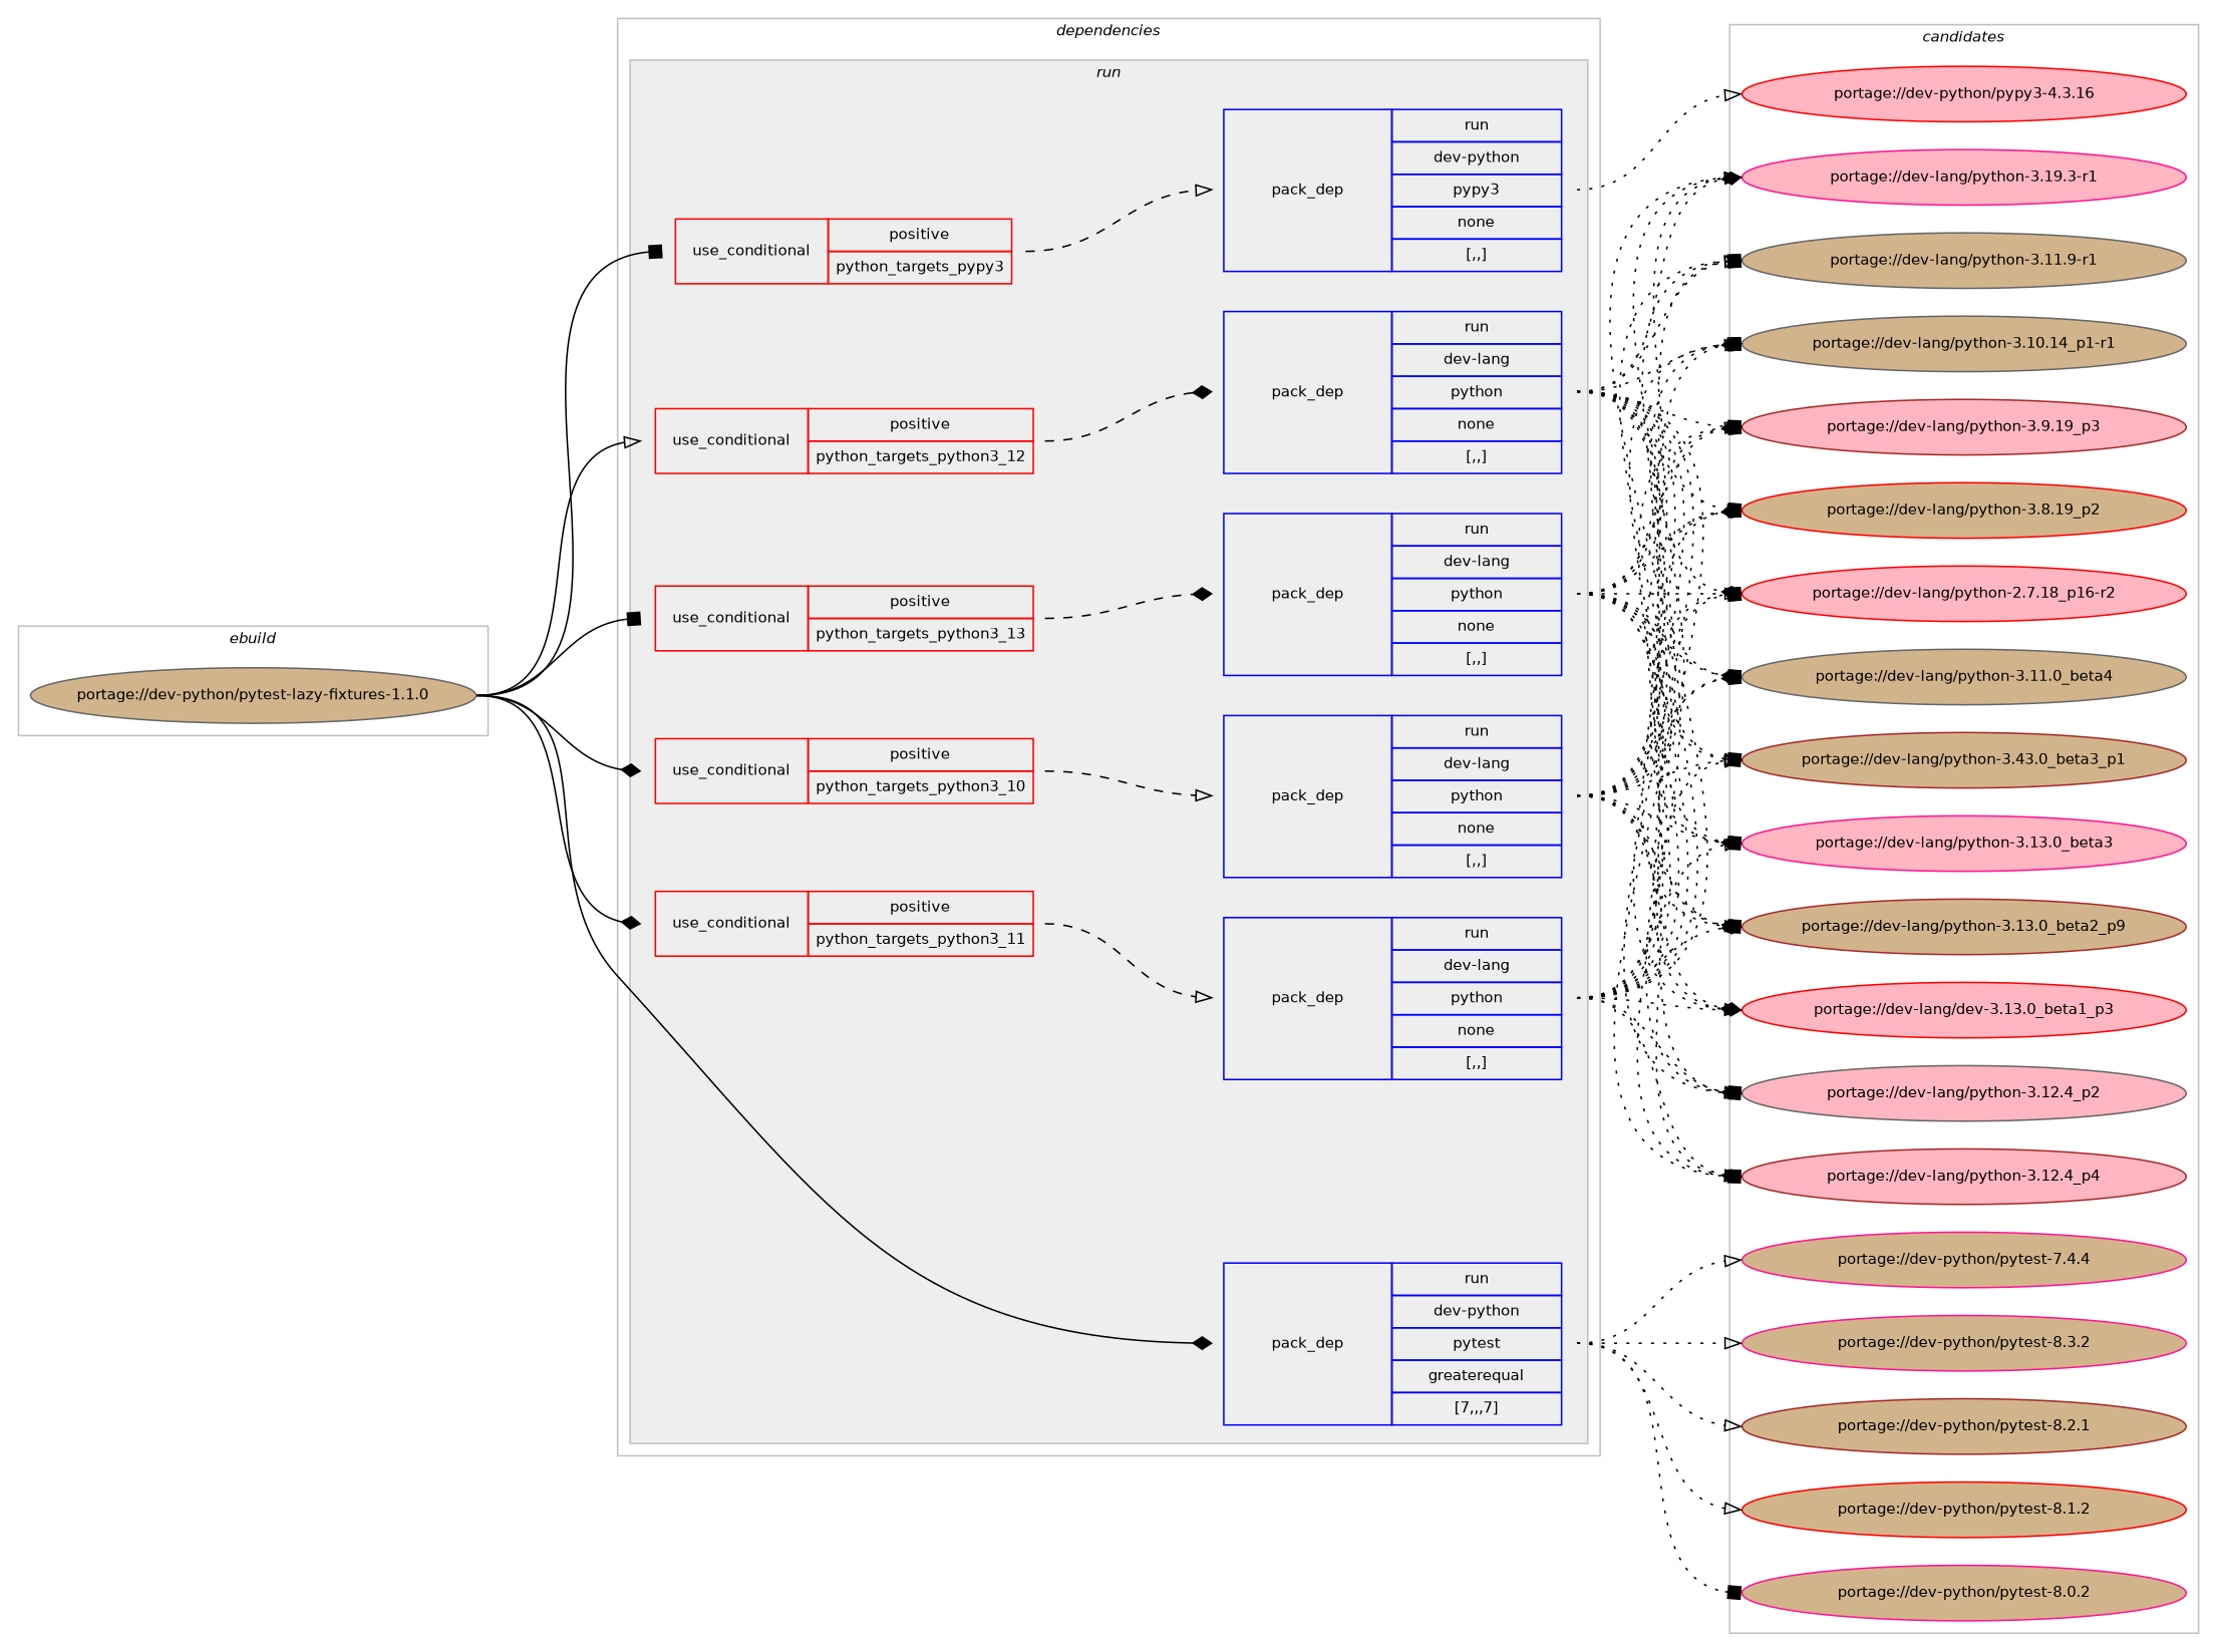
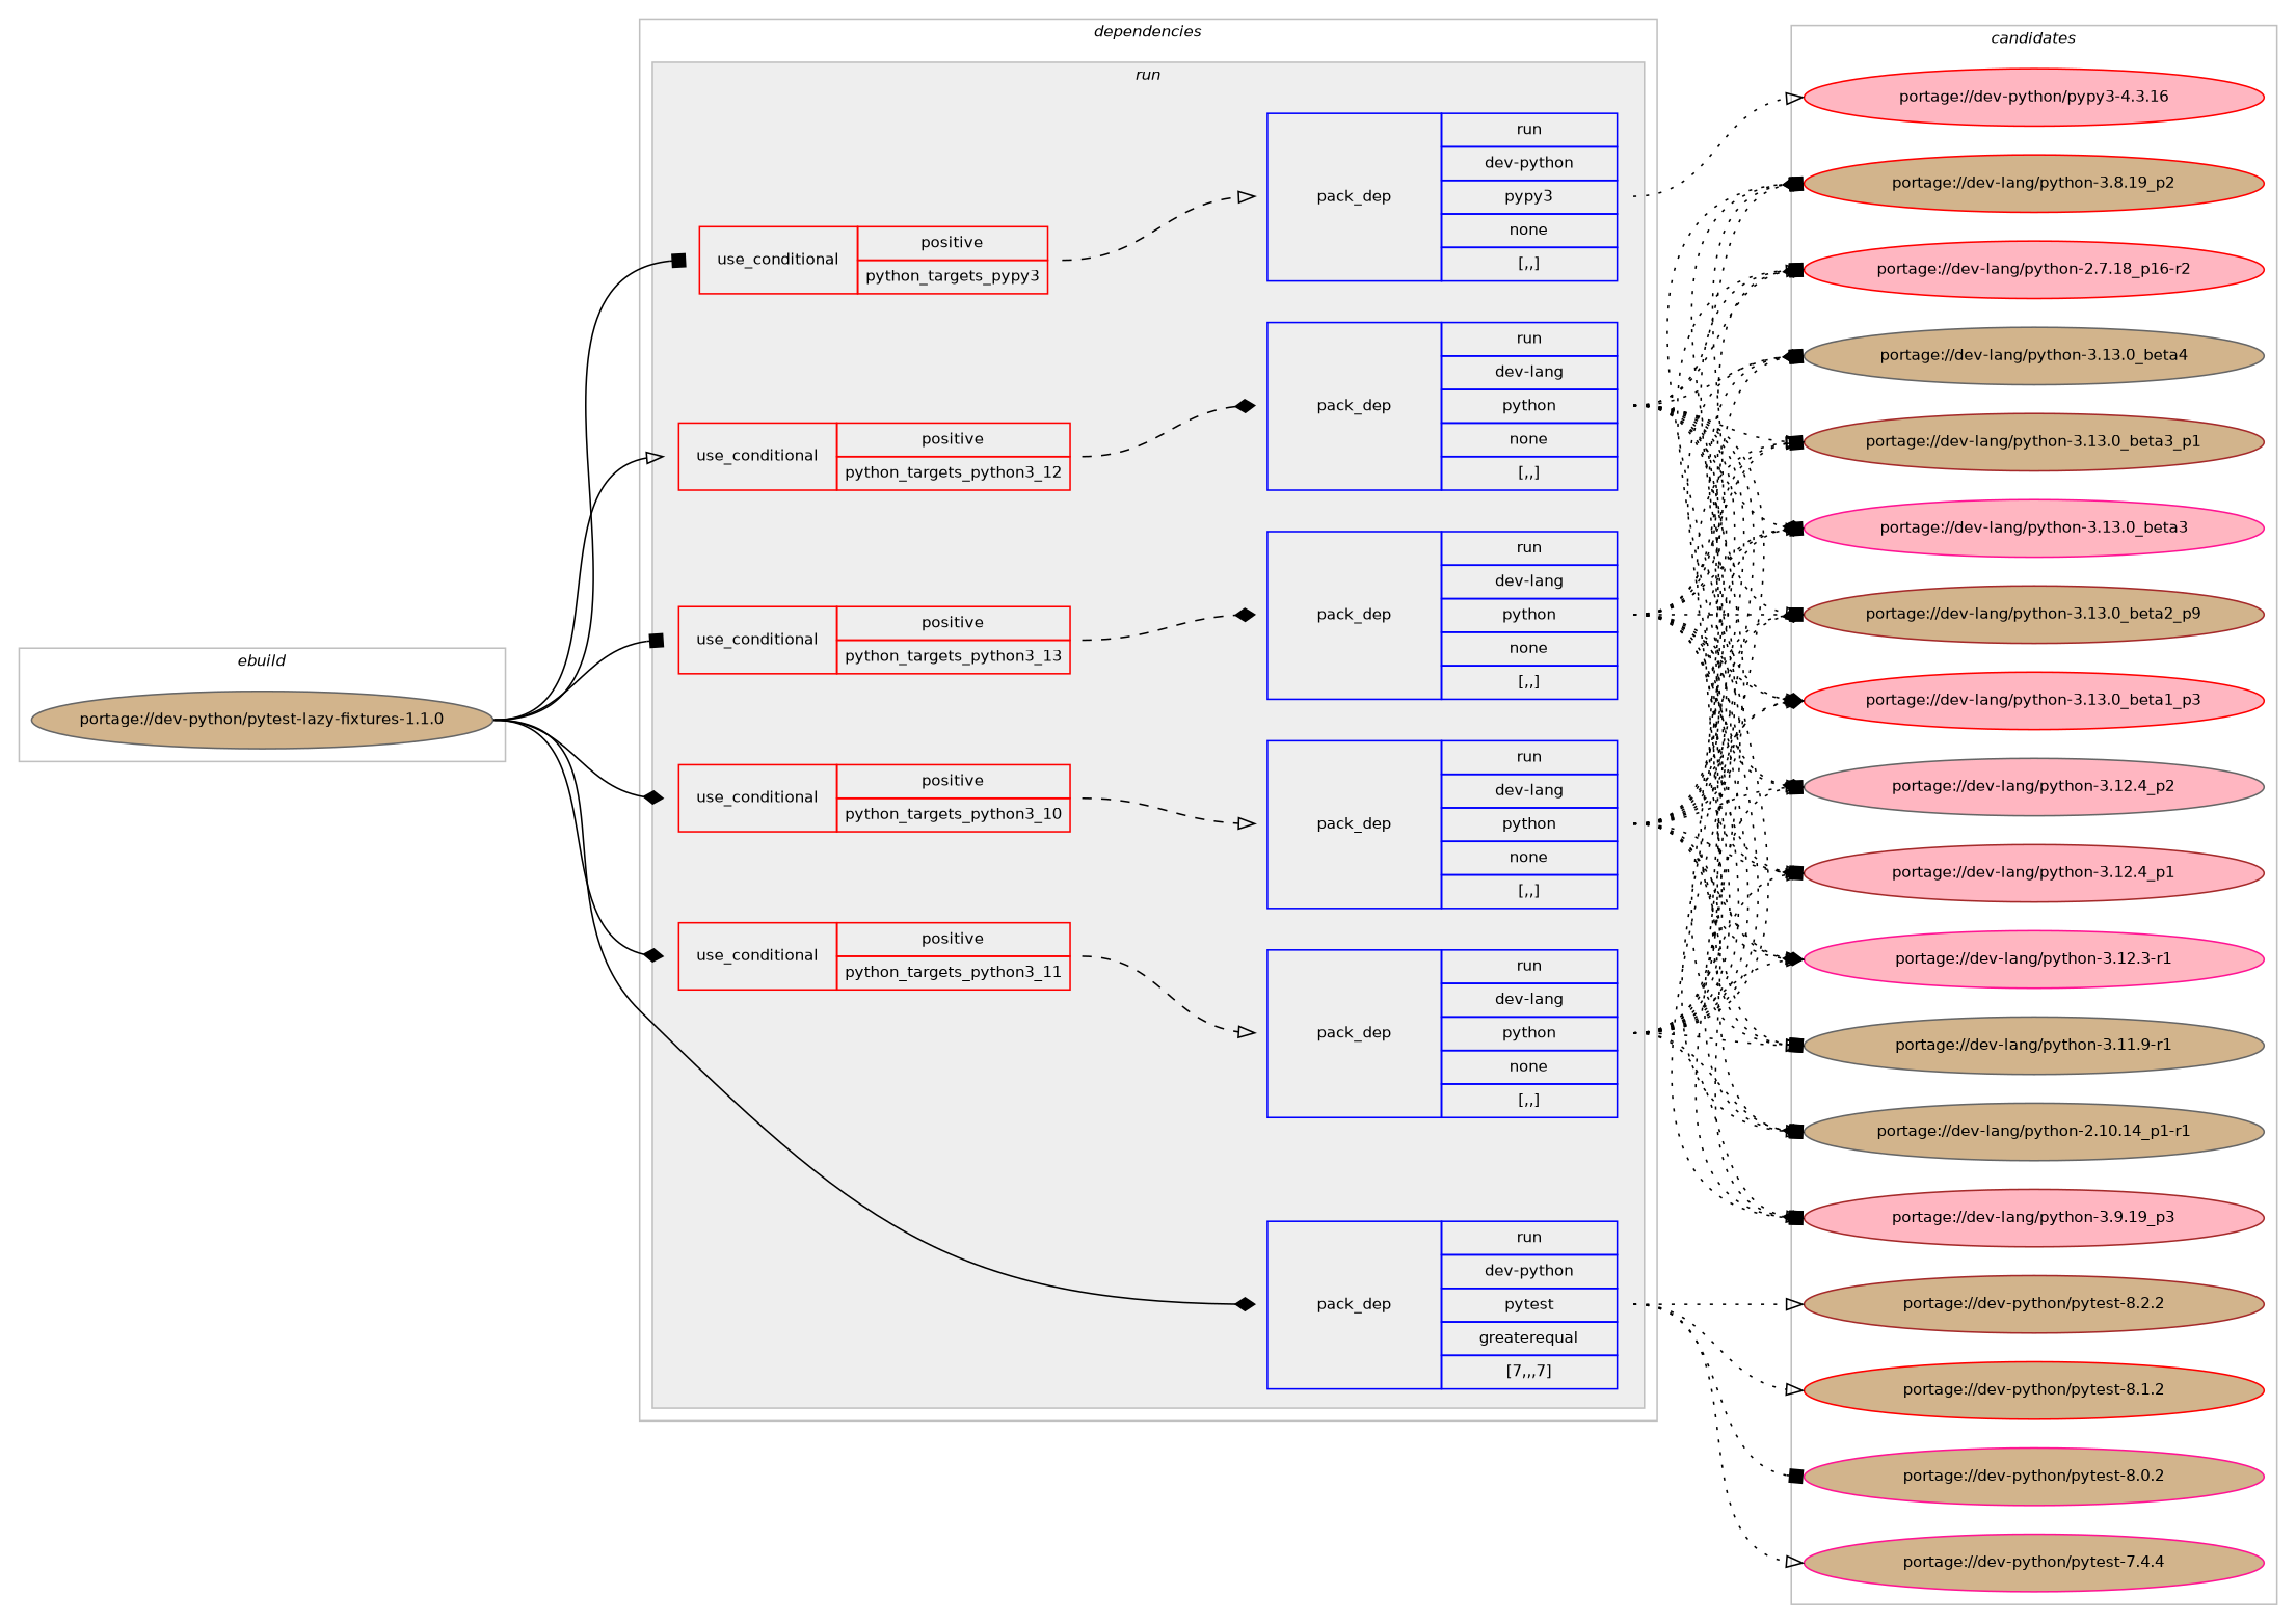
  digraph {
    compound=true
    concentrate=true
    fontname=Helvetica
    fontsize=10
    newrank=true
    rankdir=LR
    ranksep=1.5
    node [color=red fillcolor=tan fontname=Helvetica fontsize=10 style=filled]
    edge [arrowhead=onormal headport=w style=dotted tailport=e weight=100]
    n1 [color=gray40 label="portage://dev-python/pytest-lazy-fixtures-1.1.0" width=4]
    n2 [color=blue label=<<TABLE BORDER="0" CELLBORDER="1" CELLSPACING="0" CELLPADDING="4" WIDTH="220"><TR><TD ROWSPAN="6" CELLPADDING="30">pack_dep</TD></TR><TR><TD WIDTH="110">run</TD></TR><TR><TD>dev-python</TD></TR><TR><TD>pypy3</TD></TR><TR><TD>none</TD></TR><TR><TD>[,,]</TD></TR></TABLE>> shape=none fillcolor="" style=""]
    n3 [label=<<TABLE BORDER="0" CELLBORDER="1" CELLSPACING="0" CELLPADDING="4"><TR><TD ROWSPAN="3" CELLPADDING="10">use_conditional</TD></TR><TR><TD>positive</TD></TR><TR><TD>python_targets_pypy3</TD></TR></TABLE>> shape=none fillcolor="" style=""]
    n4 [color=blue label=<<TABLE BORDER="0" CELLBORDER="1" CELLSPACING="0" CELLPADDING="4" WIDTH="220"><TR><TD ROWSPAN="6" CELLPADDING="30">pack_dep</TD></TR><TR><TD WIDTH="110">run</TD></TR><TR><TD>dev-lang</TD></TR><TR><TD>python</TD></TR><TR><TD>none</TD></TR><TR><TD>[,,]</TD></TR></TABLE>> shape=none fillcolor="" style=""]
    n5 [label=<<TABLE BORDER="0" CELLBORDER="1" CELLSPACING="0" CELLPADDING="4"><TR><TD ROWSPAN="3" CELLPADDING="10">use_conditional</TD></TR><TR><TD>positive</TD></TR><TR><TD>python_targets_python3_10</TD></TR></TABLE>> shape=none fillcolor="" style=""]
    n6 [color=blue label=<<TABLE BORDER="0" CELLBORDER="1" CELLSPACING="0" CELLPADDING="4" WIDTH="220"><TR><TD ROWSPAN="6" CELLPADDING="30">pack_dep</TD></TR><TR><TD WIDTH="110">run</TD></TR><TR><TD>dev-lang</TD></TR><TR><TD>python</TD></TR><TR><TD>none</TD></TR><TR><TD>[,,]</TD></TR></TABLE>> shape=none fillcolor="" style=""]
    n7 [label=<<TABLE BORDER="0" CELLBORDER="1" CELLSPACING="0" CELLPADDING="4"><TR><TD ROWSPAN="3" CELLPADDING="10">use_conditional</TD></TR><TR><TD>positive</TD></TR><TR><TD>python_targets_python3_11</TD></TR></TABLE>> shape=none fillcolor="" style=""]
    n8 [color=blue label=<<TABLE BORDER="0" CELLBORDER="1" CELLSPACING="0" CELLPADDING="4" WIDTH="220"><TR><TD ROWSPAN="6" CELLPADDING="30">pack_dep</TD></TR><TR><TD WIDTH="110">run</TD></TR><TR><TD>dev-lang</TD></TR><TR><TD>python</TD></TR><TR><TD>none</TD></TR><TR><TD>[,,]</TD></TR></TABLE>> shape=none fillcolor="" style=""]
    n9 [label=<<TABLE BORDER="0" CELLBORDER="1" CELLSPACING="0" CELLPADDING="4"><TR><TD ROWSPAN="3" CELLPADDING="10">use_conditional</TD></TR><TR><TD>positive</TD></TR><TR><TD>python_targets_python3_12</TD></TR></TABLE>> shape=none fillcolor="" style=""]
    n10 [color=blue label=<<TABLE BORDER="0" CELLBORDER="1" CELLSPACING="0" CELLPADDING="4" WIDTH="220"><TR><TD ROWSPAN="6" CELLPADDING="30">pack_dep</TD></TR><TR><TD WIDTH="110">run</TD></TR><TR><TD>dev-lang</TD></TR><TR><TD>python</TD></TR><TR><TD>none</TD></TR><TR><TD>[,,]</TD></TR></TABLE>> shape=none fillcolor="" style=""]
    n11 [label=<<TABLE BORDER="0" CELLBORDER="1" CELLSPACING="0" CELLPADDING="4"><TR><TD ROWSPAN="3" CELLPADDING="10">use_conditional</TD></TR><TR><TD>positive</TD></TR><TR><TD>python_targets_python3_13</TD></TR></TABLE>> shape=none fillcolor="" style=""]
    n12 [color=blue label=<<TABLE BORDER="0" CELLBORDER="1" CELLSPACING="0" CELLPADDING="4" WIDTH="220"><TR><TD ROWSPAN="6" CELLPADDING="30">pack_dep</TD></TR><TR><TD WIDTH="110">run</TD></TR><TR><TD>dev-python</TD></TR><TR><TD>pytest</TD></TR><TR><TD>greaterequal</TD></TR><TR><TD>[7,,,7]</TD></TR></TABLE>> shape=none fillcolor="" style=""]
    n13 [fillcolor=lightpink label="portage://dev-python/pypy3-4.3.16" width=4]
-   n14 [color=gray40 label="portage://dev-lang/python-3.11.0_beta4" width=4]
-   n15 [color=brown label="portage://dev-lang/python-3.43.0_beta3_p1" width=4]
+   n14 [color=gray40 label="portage://dev-lang/python-3.13.0_beta4" width=4]
+   n15 [color=brown label="portage://dev-lang/python-3.13.0_beta3_p1" width=4]
    n16 [color=deeppink fillcolor=lightpink label="portage://dev-lang/python-3.13.0_beta3" width=4]
    n17 [color=brown label="portage://dev-lang/python-3.13.0_beta2_p9" width=4]
-   n18 [fillcolor=lightpink label="portage://dev-lang/dev-3.13.0_beta1_p3" width=4]
+   n18 [fillcolor=lightpink label="portage://dev-lang/python-3.13.0_beta1_p3" width=4]
    n19 [color=gray40 fillcolor=lightpink label="portage://dev-lang/python-3.12.4_p2" width=4]
-   n20 [color=brown fillcolor=lightpink label="portage://dev-lang/python-3.12.4_p4" width=4]
-   n21 [color=deeppink fillcolor=lightpink label="portage://dev-lang/python-3.19.3-r1" width=4]
+   n20 [color=brown fillcolor=lightpink label="portage://dev-lang/python-3.12.4_p1" width=4]
+   n21 [color=deeppink fillcolor=lightpink label="portage://dev-lang/python-3.12.3-r1" width=4]
    n22 [color=gray40 label="portage://dev-lang/python-3.11.9-r1" width=4]
-   n23 [color=gray40 label="portage://dev-lang/python-3.10.14_p1-r1" width=4]
+   n23 [color=gray40 label="portage://dev-lang/python-2.10.14_p1-r1" width=4]
    n24 [color=brown fillcolor=lightpink label="portage://dev-lang/python-3.9.19_p3" width=4]
    n25 [label="portage://dev-lang/python-3.8.19_p2" width=4]
    n26 [fillcolor=lightpink label="portage://dev-lang/python-2.7.18_p16-r2" width=4]
-   n27 [color=deeppink label="portage://dev-python/pytest-8.3.2" width=4]
-   n28 [color=brown label="portage://dev-python/pytest-8.2.1" width=4]
+   n28 [color=brown label="portage://dev-python/pytest-8.2.2" width=4]
    n29 [label="portage://dev-python/pytest-8.1.2" width=4]
    n30 [color=deeppink label="portage://dev-python/pytest-8.0.2" width=4]
    n31 [color=deeppink label="portage://dev-python/pytest-7.4.4" width=4]
    subgraph cluster_1 {
      color=gray
      label=<<i>ebuild</i>>
      n1
    }
    subgraph cluster_2 {
      color=gray
      label=<<i>dependencies</i>>
      subgraph cluster_3 {
        color=gray
        fillcolor="#eeeeee"
        label=<<i>compile</i>>
        style=filled
      }
      subgraph cluster_4 {
        color=gray
        fillcolor="#eeeeee"
        label=<<i>compile and run</i>>
        style=filled
      }
      subgraph cluster_5 {
        color=gray
        fillcolor="#eeeeee"
        label=<<i>run</i>>
        style=filled
        subgraph sub_6 {
          color=gray
          fillcolor="#eeeeee"
          label=<<i>run</i>>
          style=filled
          n5
          subgraph sub_7 {
            color=gray
            fillcolor="#eeeeee"
            label=<<i>run</i>>
            style=filled
            n4
          }
        }
        subgraph sub_8 {
          color=gray
          fillcolor="#eeeeee"
          label=<<i>run</i>>
          style=filled
          n3
          subgraph sub_9 {
            color=gray
            fillcolor="#eeeeee"
            label=<<i>run</i>>
            style=filled
            n2
          }
        }
        subgraph sub_10 {
          color=gray
          fillcolor="#eeeeee"
          label=<<i>run</i>>
          style=filled
          n7
          subgraph sub_11 {
            color=gray
            fillcolor="#eeeeee"
            label=<<i>run</i>>
            style=filled
            n6
          }
        }
        subgraph sub_12 {
          color=gray
          fillcolor="#eeeeee"
          label=<<i>run</i>>
          style=filled
          n9
          subgraph sub_13 {
            color=gray
            fillcolor="#eeeeee"
            label=<<i>run</i>>
            style=filled
            n8
          }
        }
        subgraph sub_14 {
          color=gray
          fillcolor="#eeeeee"
          label=<<i>run</i>>
          style=filled
          n11
          subgraph sub_15 {
            color=gray
            fillcolor="#eeeeee"
            label=<<i>run</i>>
            style=filled
            n10
          }
        }
        subgraph sub_16 {
          color=gray
          fillcolor="#eeeeee"
          label=<<i>run</i>>
          style=filled
          n12
        }
      }
    }
    subgraph cluster_17 {
      color=gray
      label=<<i>candidates</i>>
      rank=same
      subgraph sub_18 {
        color=black
        label=<<i>candidates</i>>
        nodesep=1
        rank=same
        n13
      }
      subgraph sub_19 {
        color=black
        label=<<i>candidates</i>>
        nodesep=1
        rank=same
        n14
        n15
        n16
        n17
        n18
        n19
        n20
        n21
        n22
        n23
        n24
        n25
        n26
      }
      subgraph sub_20 {
        color=black
        label=<<i>candidates</i>>
        nodesep=1
        rank=same
        n14
        n15
        n16
        n17
        n18
        n19
        n20
        n21
        n22
        n23
        n24
        n25
        n26
      }
      subgraph sub_21 {
        color=black
        label=<<i>candidates</i>>
        nodesep=1
        rank=same
        n14
        n15
        n16
        n17
        n18
        n19
        n20
        n21
        n22
        n23
        n24
        n25
        n26
      }
      subgraph sub_22 {
        color=black
        label=<<i>candidates</i>>
        nodesep=1
        rank=same
        n14
        n15
        n16
        n17
        n18
        n19
        n20
        n21
        n22
        n23
        n24
        n25
        n26
      }
      subgraph sub_23 {
        color=black
        label=<<i>candidates</i>>
        nodesep=1
        rank=same
-       n27
        n28
        n29
        n30
        n31
      }
    }
    n1 -> n3 [arrowhead=box style=solid weight=20]
    n1 -> n5 [arrowhead=diamond style=solid weight=20]
    n1 -> n7 [arrowhead=diamond style=solid weight=20]
    n1 -> n9 [style=solid weight=20]
    n1 -> n11 [arrowhead=box style=solid weight=20]
    n1 -> n12 [arrowhead=diamond style=solid weight=20]
    n2 -> n13
    n3 -> n2 [style=dashed weight=20]
    n4 -> n14 [arrowhead=box]
    n4 -> n15
    n4 -> n16 [arrowhead=diamond]
    n4 -> n17 [arrowhead=diamond]
    n4 -> n18 [arrowhead=diamond]
    n4 -> n19 [arrowhead=box]
    n4 -> n20 [arrowhead=diamond]
    n4 -> n21
    n4 -> n22 [arrowhead=box]
    n4 -> n23 [arrowhead=diamond]
    n4 -> n24 [arrowhead=diamond]
    n4 -> n25 [arrowhead=diamond]
    n4 -> n26 [arrowhead=box]
    n5 -> n4 [style=dashed weight=20]
    n6 -> n14 [arrowhead=diamond]
    n6 -> n15
    n6 -> n16
    n6 -> n17 [arrowhead=diamond]
    n6 -> n18
    n6 -> n19
    n6 -> n20
    n6 -> n21
    n6 -> n22
    n6 -> n23 [arrowhead=box]
    n6 -> n24
    n6 -> n25 [arrowhead=box]
    n6 -> n26 [arrowhead=box]
    n7 -> n6 [style=dashed weight=20]
    n8 -> n14 [arrowhead=diamond]
    n8 -> n15
    n8 -> n16 [arrowhead=diamond]
    n8 -> n17
    n8 -> n18 [arrowhead=diamond]
    n8 -> n19
    n8 -> n20 [arrowhead=box]
    n8 -> n21 [arrowhead=diamond]
    n8 -> n22
    n8 -> n23 [arrowhead=box]
    n8 -> n24 [arrowhead=box]
    n8 -> n25 [arrowhead=box]
    n8 -> n26 [arrowhead=diamond]
    n9 -> n8 [arrowhead=diamond style=dashed weight=20]
    n10 -> n14 [arrowhead=box]
    n10 -> n15 [arrowhead=box]
    n10 -> n16 [arrowhead=box]
    n10 -> n17 [arrowhead=box]
    n10 -> n18
    n10 -> n19 [arrowhead=diamond]
    n10 -> n20
    n10 -> n21
    n10 -> n22 [arrowhead=box]
    n10 -> n23
    n10 -> n24 [arrowhead=box]
    n10 -> n25 [arrowhead=diamond]
    n10 -> n26
    n11 -> n10 [arrowhead=diamond style=dashed weight=20]
-   n12 -> n27
    n12 -> n28
    n12 -> n29
    n12 -> n30 [arrowhead=box]
    n12 -> n31
  }
